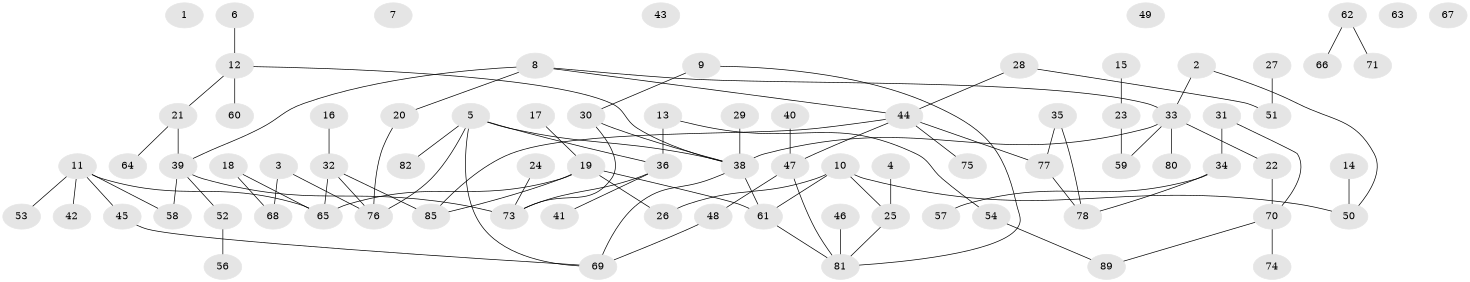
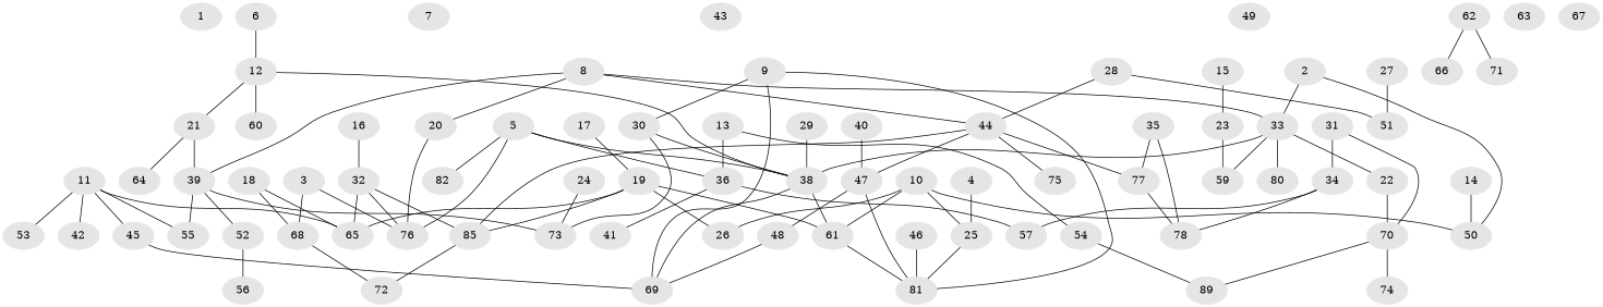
  graph {
    node [color=gray90 style=filled]
    1
    2
    33
    50
    38
    22
    59
    80
    3
    68
    76
+   72
    4
    25
    81
    5
    36
    82
    57
    41
    69
    61
    6
    12
    21
    60
    7
    8
    20
    39
    44
-   58
+   58 [label=55]
    73
    52
    n35 [label=85]
    77
    47
    75
    9
    30
    10
    26
    11
    42
    45
    53
    65
    64
    13
    54
    n51 [label=89]
    14
    15
    23
    16
    32
    17
    19
    18
    70
    74
    24
    56
    27
    51
    28
    29
    31
    34
    78
    35
    46
    40
    48
    43
    49
    62
    66
    71
    63
    67
    2 -- 33
    2 -- 50
    33 -- 38
    33 -- 22
    33 -- 59
    33 -- 80
    38 -- 69
    38 -- 61
    22 -- 70
    3 -- 68
    3 -- 76
+   68 -- 72
    4 -- 25
    25 -- 81
    5 -- 38
    5 -- 76
    5 -- 36
    5 -- 82
-   36 -- 73
+   36 -- 57
    36 -- 41
    61 -- 81
    6 -- 12
    12 -- 38
    12 -- 21
    12 -- 60
    21 -- 39
    21 -- 64
    8 -- 33
    8 -- 20
    8 -- 39
    8 -- 44
    20 -- 76
    39 -- 58
    39 -- 73
    39 -- 52
    44 -- n35
    44 -- 77
    44 -- 47
    44 -- 75
    52 -- 56
+   n35 -- 72
    77 -- 78
    47 -- 81
    47 -- 48
    9 -- 81
-   5 -- 69
+   9 -- 69
    9 -- 30
    30 -- 38
    30 -- 73
    10 -- 50
    10 -- 25
    10 -- 61
    10 -- 26
    11 -- 58
    11 -- 42
    11 -- 45
    11 -- 53
    11 -- 65
    45 -- 69
    13 -- 36
    13 -- 54
    54 -- n51
    14 -- 50
    15 -- 23
    23 -- 59
    16 -- 32
    32 -- 76
    32 -- n35
    32 -- 65
    17 -- 19
    19 -- 61
    19 -- n35
    19 -- 26
    19 -- 65
    18 -- 68
    18 -- 65
    70 -- n51
    70 -- 74
    24 -- 73
    27 -- 51
    28 -- 44
    28 -- 51
    29 -- 38
    31 -- 70
    31 -- 34
    34 -- 57
    34 -- 78
    35 -- 77
    35 -- 78
    46 -- 81
    40 -- 47
    48 -- 69
    62 -- 66
    62 -- 71
  }
